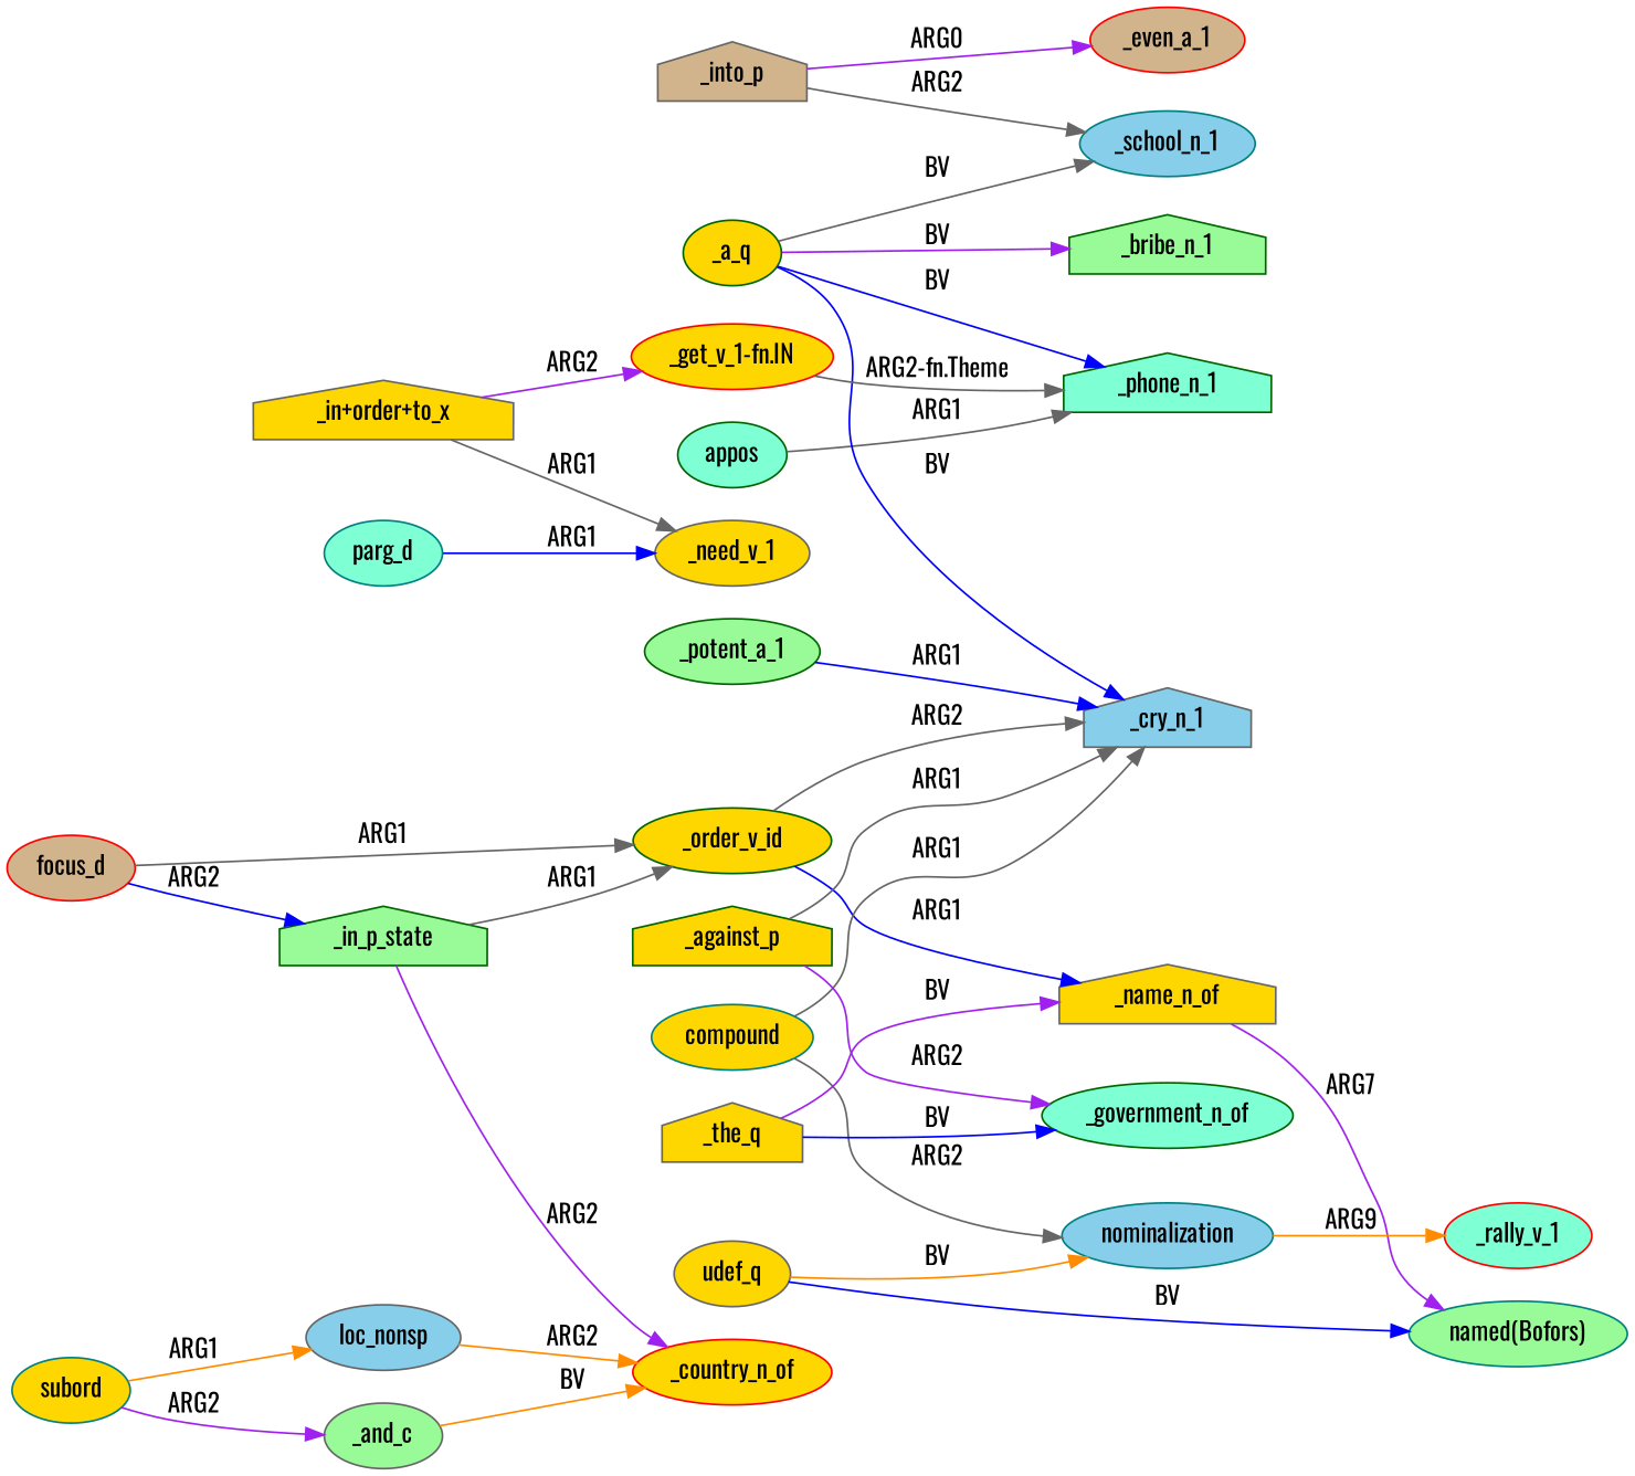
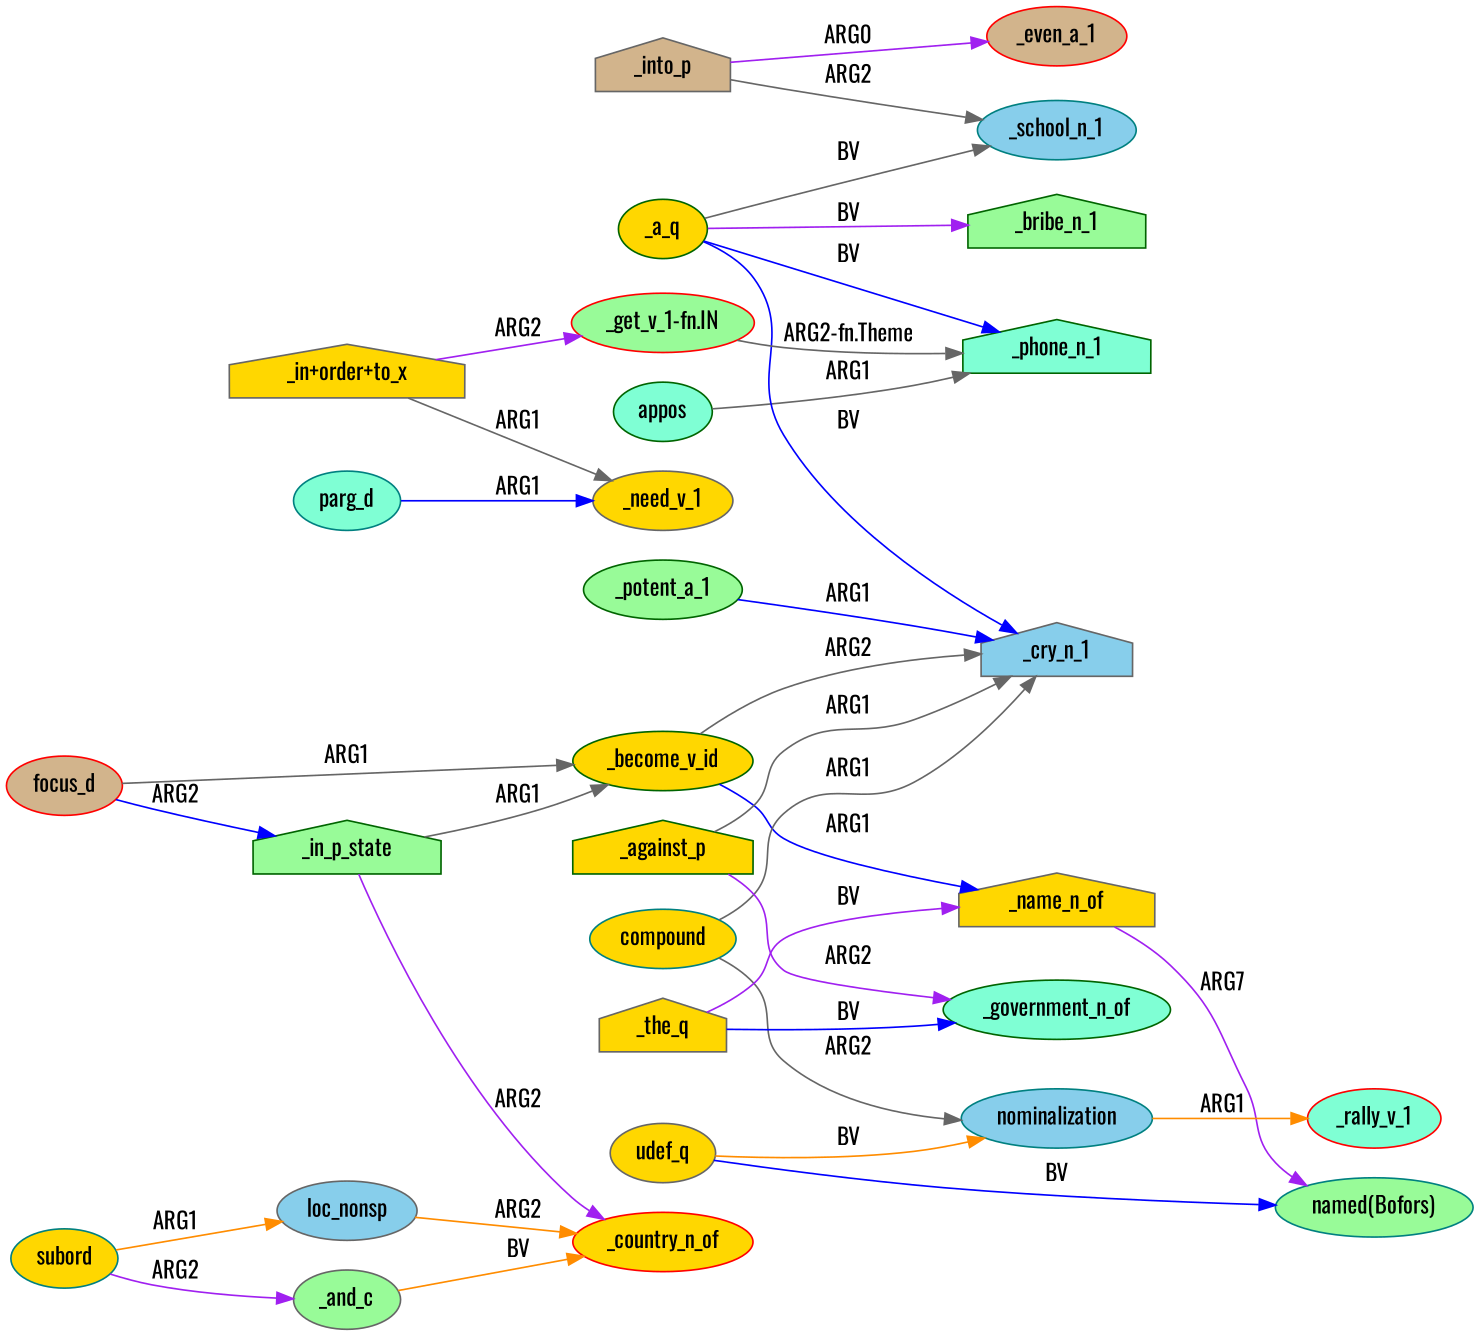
  digraph {
    fontname=Oswald
    rankdir=LR
    node [color=gray40 fillcolor=gold fontname=Oswald shape=ellipse style=filled]
    edge [color=gray40 fontname=Oswald]
    _into_p [fillcolor=tan shape=house]
    _school_n_1 [color=teal fillcolor=skyblue]
    _even_a_1 [color=red fillcolor=tan]
    appos [color=darkgreen fillcolor=aquamarine]
    _phone_n_1 [color=darkgreen fillcolor=aquamarine shape=house]
-   _become_v_id [color=darkgreen label=_order_v_id]
+   _become_v_id [color=darkgreen]
    _name_n_of [shape=house]
    _cry_n_1 [fillcolor=skyblue shape=house]
    "named(Bofors)" [color=teal fillcolor=palegreen]
    udef_q
    nominalization [color=teal fillcolor=skyblue]
    _rally_v_1 [color=red fillcolor=aquamarine]
    _potent_a_1 [color=darkgreen fillcolor=palegreen]
    _in_p_state [color=darkgreen fillcolor=palegreen shape=house]
    _country_n_of [color=red]
    _a_q [color=darkgreen]
    _bribe_n_1 [color=darkgreen fillcolor=palegreen shape=house]
    focus_d [color=red fillcolor=tan]
    compound [color=teal]
    parg_d [color=teal fillcolor=aquamarine]
    _need_v_1
    "_in+order+to_x" [shape=house]
-   "_get_v_1-fn.IN" [color=red]
+   "_get_v_1-fn.IN" [color=red fillcolor=palegreen]
    subord [color=teal]
    loc_nonsp [fillcolor=skyblue]
    _and_c [fillcolor=palegreen]
    _the_q [shape=house]
    _government_n_of [color=darkgreen fillcolor=aquamarine]
    _against_p [color=darkgreen shape=house]
    _into_p -> _school_n_1 [label=ARG2]
    _into_p -> _even_a_1 [color=purple label=ARG0]
    appos -> _phone_n_1 [label=ARG1]
    _become_v_id -> _name_n_of [color=blue label=ARG1]
    _become_v_id -> _cry_n_1 [label=ARG2]
    _name_n_of -> "named(Bofors)" [color=purple label=ARG7]
    udef_q -> "named(Bofors)" [color=blue label=BV]
    udef_q -> nominalization [color=darkorange label=BV]
-   nominalization -> _rally_v_1 [color=darkorange label=ARG9]
+   nominalization -> _rally_v_1 [color=darkorange label=ARG1]
    _potent_a_1 -> _cry_n_1 [color=blue label=ARG1]
    _in_p_state -> _become_v_id [label=ARG1]
    _in_p_state -> _country_n_of [color=purple label=ARG2]
    _a_q -> _school_n_1 [label=BV]
    _a_q -> _phone_n_1 [color=blue label=BV]
    _a_q -> _cry_n_1 [color=blue label=BV]
    _a_q -> _bribe_n_1 [color=purple label=BV]
    focus_d -> _become_v_id [label=ARG1]
    focus_d -> _in_p_state [color=blue label=ARG2]
    compound -> _cry_n_1 [label=ARG1]
    compound -> nominalization [label=ARG2]
    parg_d -> _need_v_1 [color=blue label=ARG1]
    "_in+order+to_x" -> _need_v_1 [label=ARG1]
    "_in+order+to_x" -> "_get_v_1-fn.IN" [color=purple label=ARG2]
    "_get_v_1-fn.IN" -> _phone_n_1 [label="ARG2-fn.Theme"]
    subord -> loc_nonsp [color=darkorange label=ARG1]
    subord -> _and_c [color=purple label=ARG2]
    loc_nonsp -> _country_n_of [color=darkorange label=ARG2]
    _and_c -> _country_n_of [color=darkorange label=BV]
    _the_q -> _name_n_of [color=purple label=BV]
    _the_q -> _government_n_of [color=blue label=BV]
    _against_p -> _cry_n_1 [label=ARG1]
    _against_p -> _government_n_of [color=purple label=ARG2]
  }
